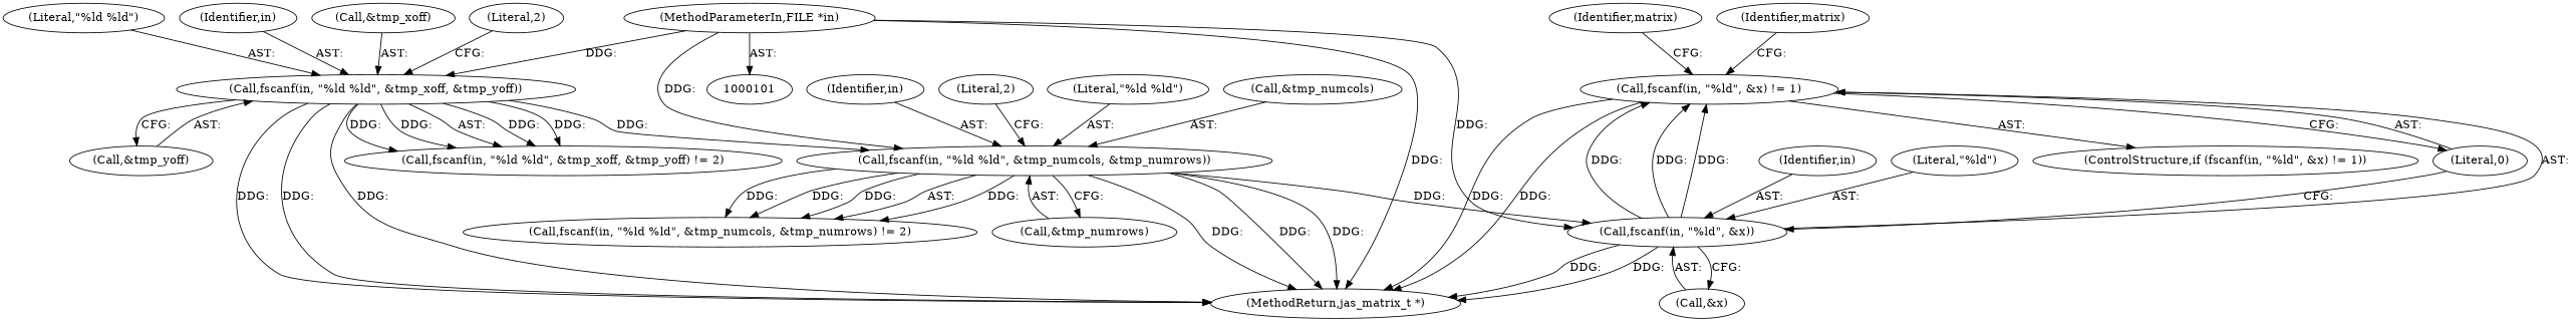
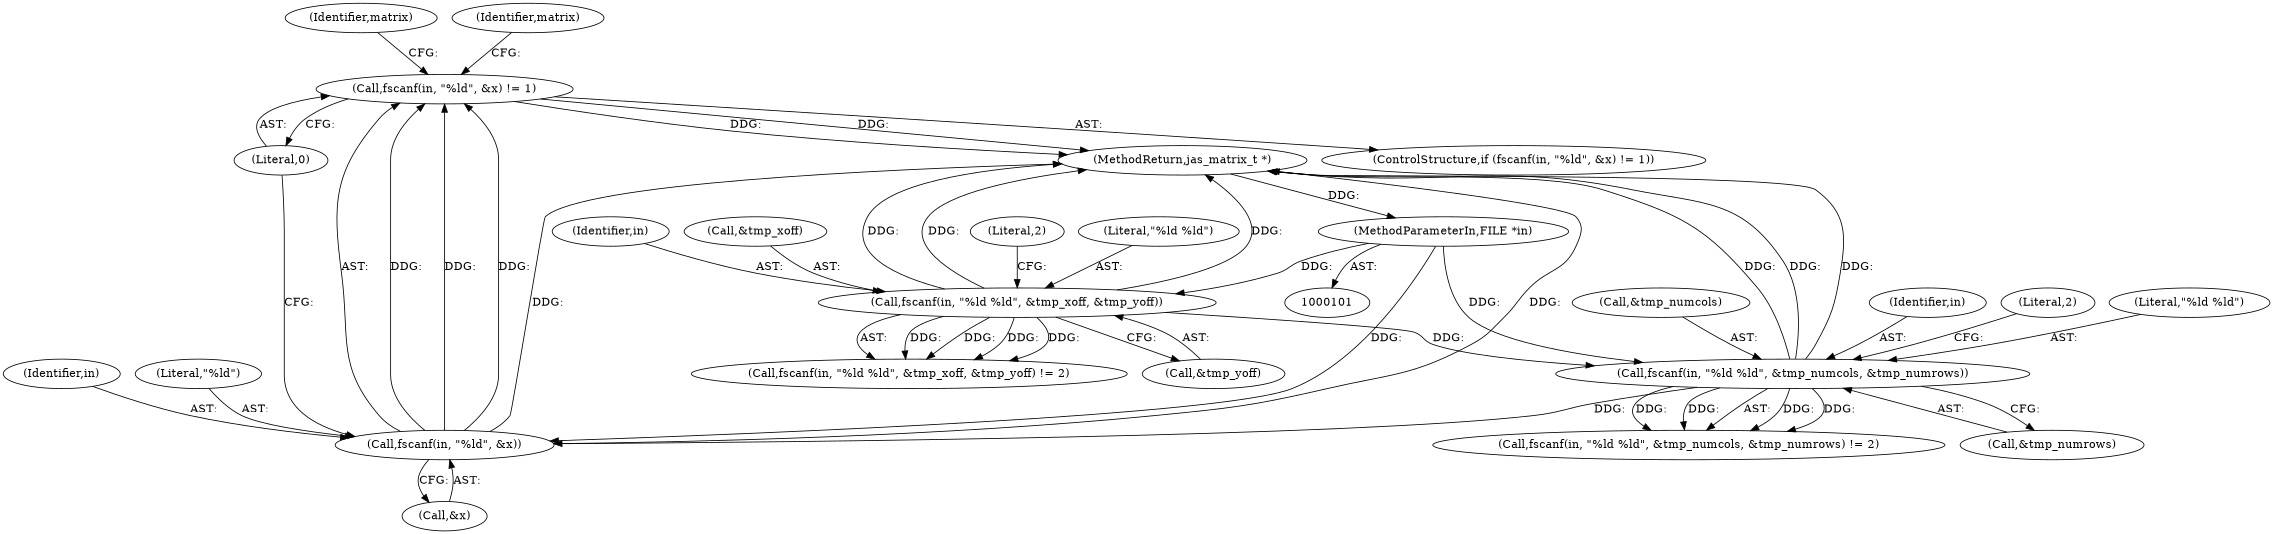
  digraph {
    n1 [label="(Call,fscanf(in, \"%ld\", &x) != 1)"]
    n2 [label="(MethodReturn,jas_matrix_t *)"]
    n3 [label="(ControlStructure,if (fscanf(in, \"%ld\", &x) != 1))"]
    n4 [label="(Literal,0)"]
    n5 [label="(Call,fscanf(in, \"%ld\", &x))"]
    n6 [label="(Call,&x)"]
    n7 [label="(Call,fscanf(in, \"%ld %ld\", &tmp_numcols, &tmp_numrows))"]
    n8 [label="(Call,&tmp_numrows)"]
    n9 [label="(Call,fscanf(in, \"%ld %ld\", &tmp_numcols, &tmp_numrows) != 2)"]
    n10 [label="(Call,fscanf(in, \"%ld %ld\", &tmp_xoff, &tmp_yoff))"]
    n11 [label="(Call,fscanf(in, \"%ld %ld\", &tmp_xoff, &tmp_yoff) != 2)"]
    n12 [label="(Call,&tmp_yoff)"]
    n13 [label="(MethodParameterIn,FILE *in)"]
    1000101
    n15 [label="(Literal,2)"]
    n16 [label="(Identifier,in)"]
    n17 [label="(Literal,\"%ld %ld\")"]
    n18 [label="(Literal,2)"]
    n19 [label="(Identifier,in)"]
    n20 [label="(Identifier,in)"]
    n21 [label="(Literal,\"%ld\")"]
    n22 [label="(Identifier,matrix)"]
    n23 [label="(Identifier,matrix)"]
    n24 [label="(Call,&tmp_xoff)"]
    n25 [label="(Literal,\"%ld %ld\")"]
    n26 [label="(Call,&tmp_numcols)"]
    n1 -> n2 [label="DDG: "]
    n1 -> n2 [label="DDG: "]
    n1 -> n3 [label="AST: "]
    n1 -> n4 [label="CFG: "]
    n4 -> n1 [label="AST: "]
    n4 -> n5 [label="CFG: "]
    n5 -> n1 [label="AST: "]
    n5 -> n1 [label="DDG: "]
    n5 -> n1 [label="DDG: "]
    n5 -> n1 [label="DDG: "]
    n5 -> n2 [label="DDG: "]
    n5 -> n2 [label="DDG: "]
    n5 -> n6 [label="CFG: "]
    n6 -> n5 [label="AST: "]
    n7 -> n2 [label="DDG: "]
    n7 -> n2 [label="DDG: "]
    n7 -> n2 [label="DDG: "]
    n7 -> n5 [label="DDG: "]
    n7 -> n8 [label="CFG: "]
    n7 -> n9 [label="AST: "]
    n7 -> n9 [label="DDG: "]
    n7 -> n9 [label="DDG: "]
    n7 -> n9 [label="DDG: "]
    n7 -> n9 [label="DDG: "]
    n8 -> n7 [label="AST: "]
    n10 -> n2 [label="DDG: "]
    n10 -> n2 [label="DDG: "]
    n10 -> n2 [label="DDG: "]
    n10 -> n7 [label="DDG: "]
    n10 -> n11 [label="AST: "]
    n10 -> n11 [label="DDG: "]
    n10 -> n11 [label="DDG: "]
    n10 -> n11 [label="DDG: "]
    n10 -> n11 [label="DDG: "]
    n10 -> n12 [label="CFG: "]
    n12 -> n10 [label="AST: "]
-   n13 -> n2 [label="DDG: "]
+   n2 -> n13 [label="DDG: "]
    n13 -> n5 [label="DDG: "]
    n13 -> n7 [label="DDG: "]
    n13 -> n10 [label="DDG: "]
    n13 -> 1000101 [label="AST: "]
    n15 -> n10 [label="CFG: "]
    n16 -> n7 [label="AST: "]
    n17 -> n10 [label="AST: "]
    n18 -> n7 [label="CFG: "]
    n19 -> n10 [label="AST: "]
    n20 -> n5 [label="AST: "]
    n21 -> n5 [label="AST: "]
    n22 -> n1 [label="CFG: "]
    n23 -> n1 [label="CFG: "]
    n24 -> n10 [label="AST: "]
    n25 -> n7 [label="AST: "]
    n26 -> n7 [label="AST: "]
  }
